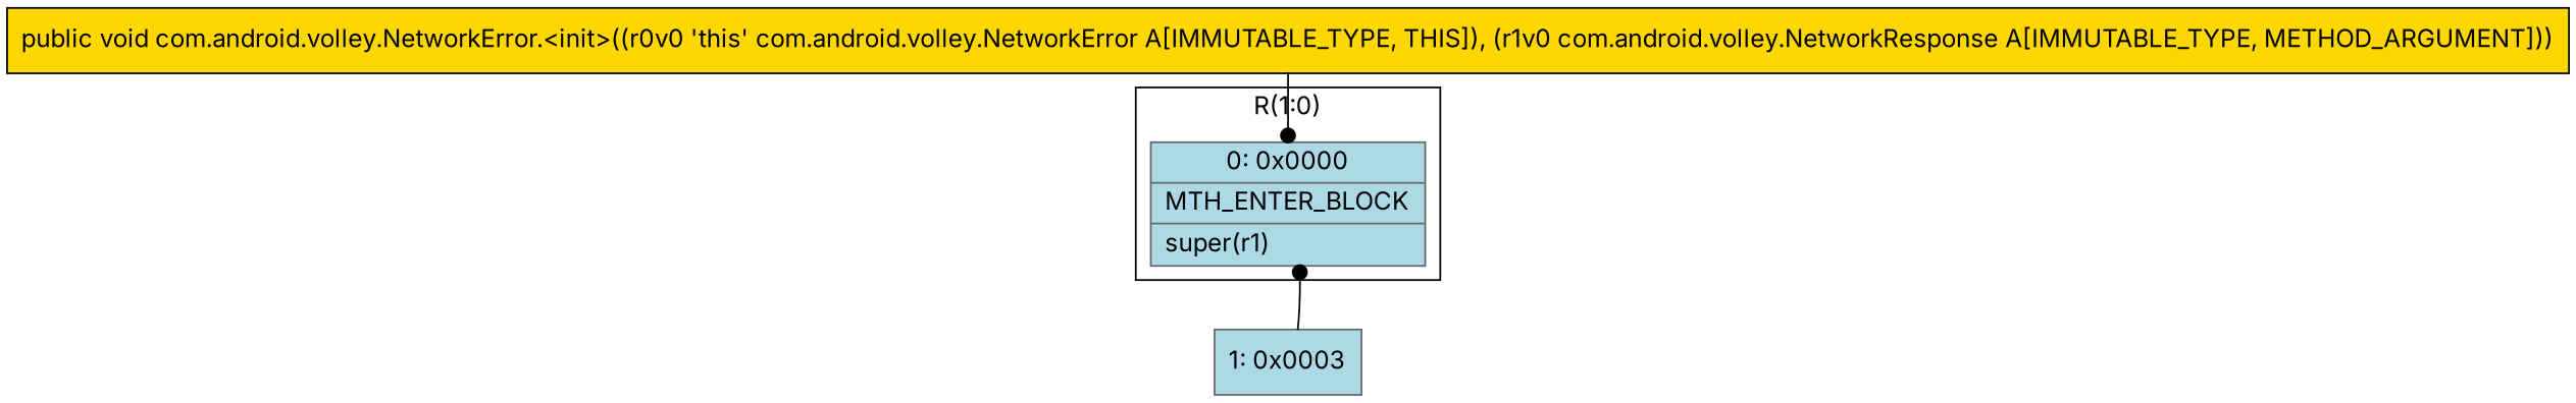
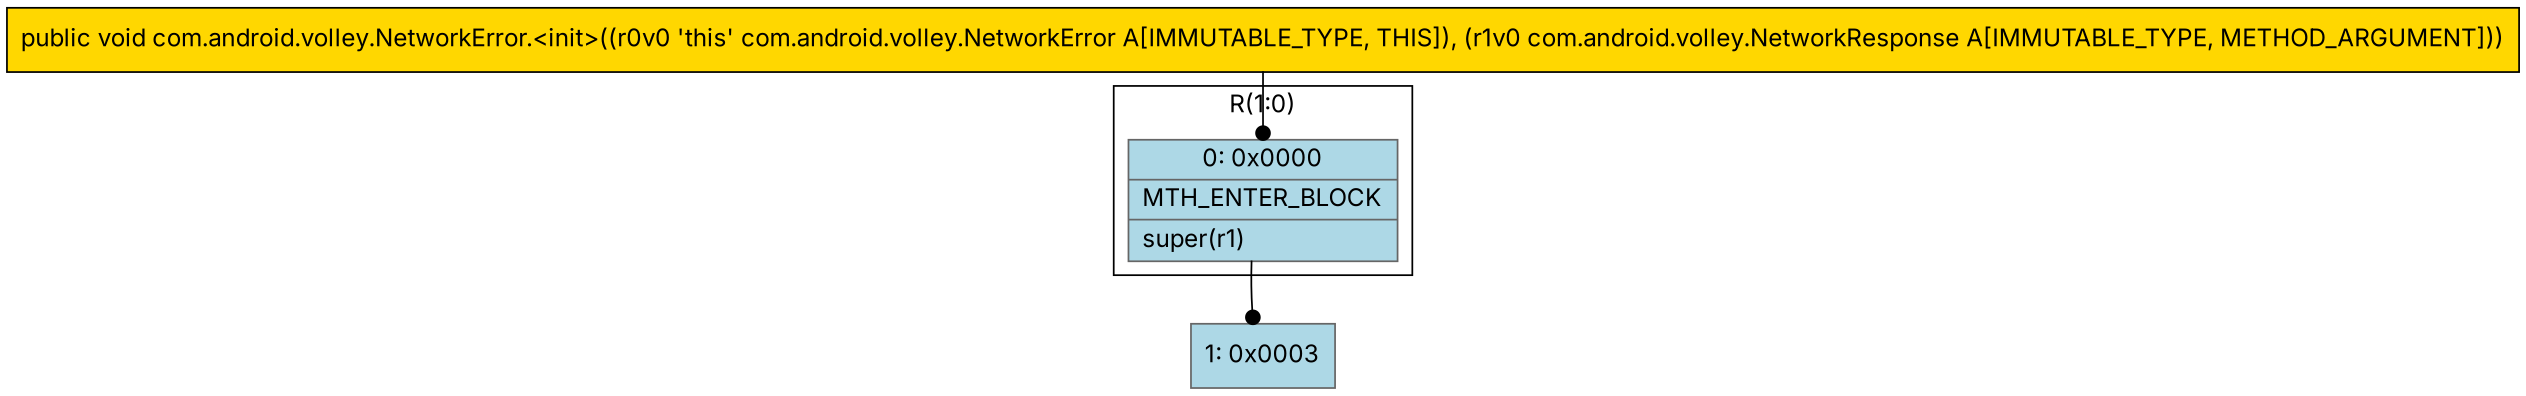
  digraph {
    fontname=Inter
    node [color=gray40 shape=record style=filled fillcolor=lightblue fontname=Inter]
    edge [arrowhead=dot fontname=Inter]
    n1 [label="{0\:\ 0x0000|MTH_ENTER_BLOCK\l|super(r1)\l}"]
    n2 [label="{1\:\ 0x0003}"]
    n3 [label="{public void com.android.volley.NetworkError.\<init\>((r0v0 'this' com.android.volley.NetworkError A[IMMUTABLE_TYPE, THIS]), (r1v0 com.android.volley.NetworkResponse A[IMMUTABLE_TYPE, METHOD_ARGUMENT])) }" fillcolor=gold color=black]
    subgraph cluster_1 {
      label="R(1:0)"
      n1
    }
-   n2 -> n1
+   n1 -> n2
    n3 -> n1
  }
